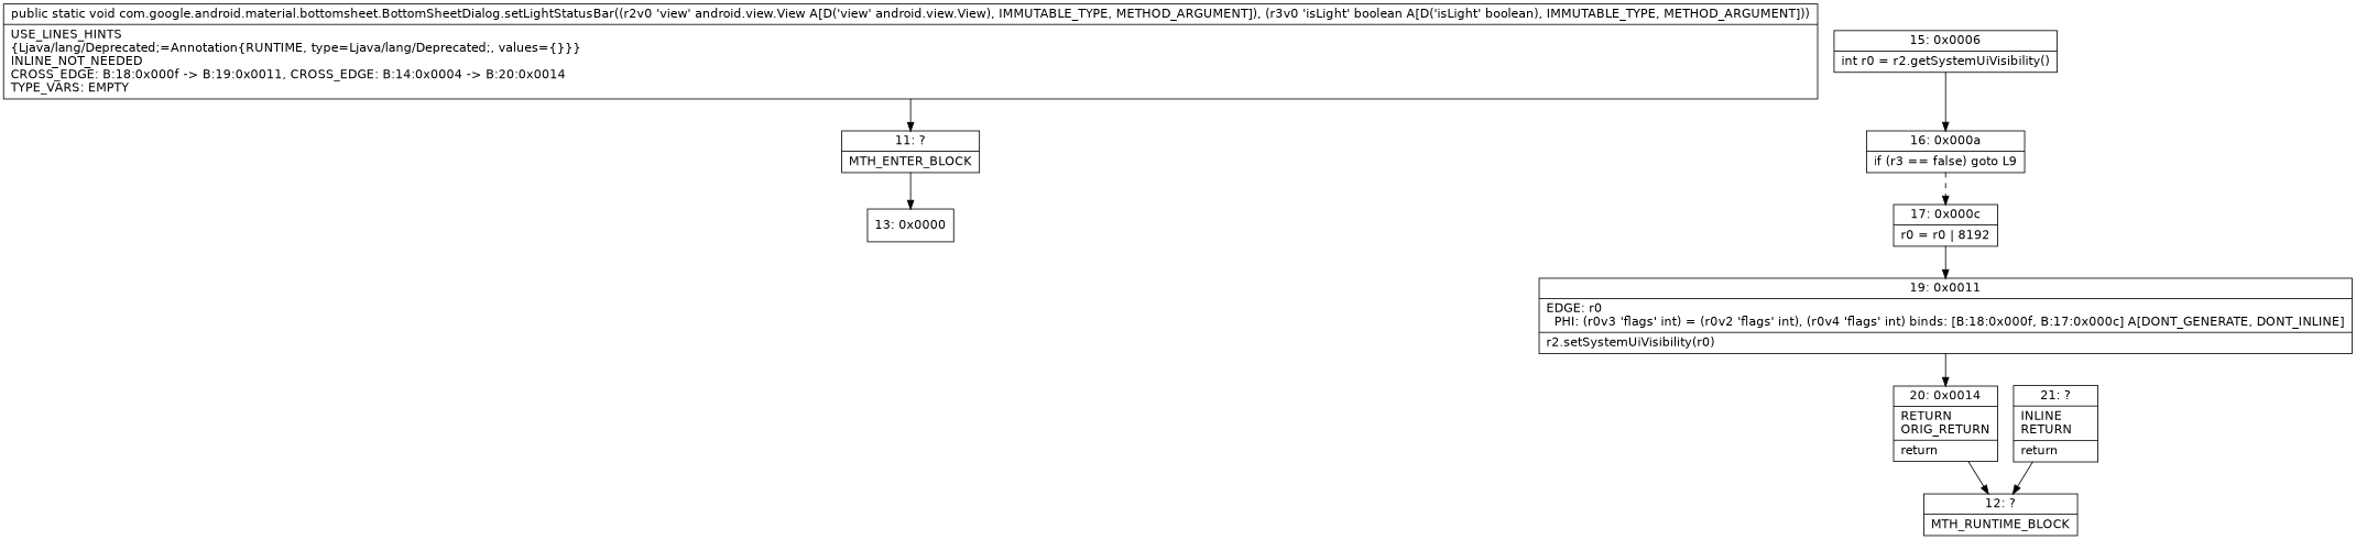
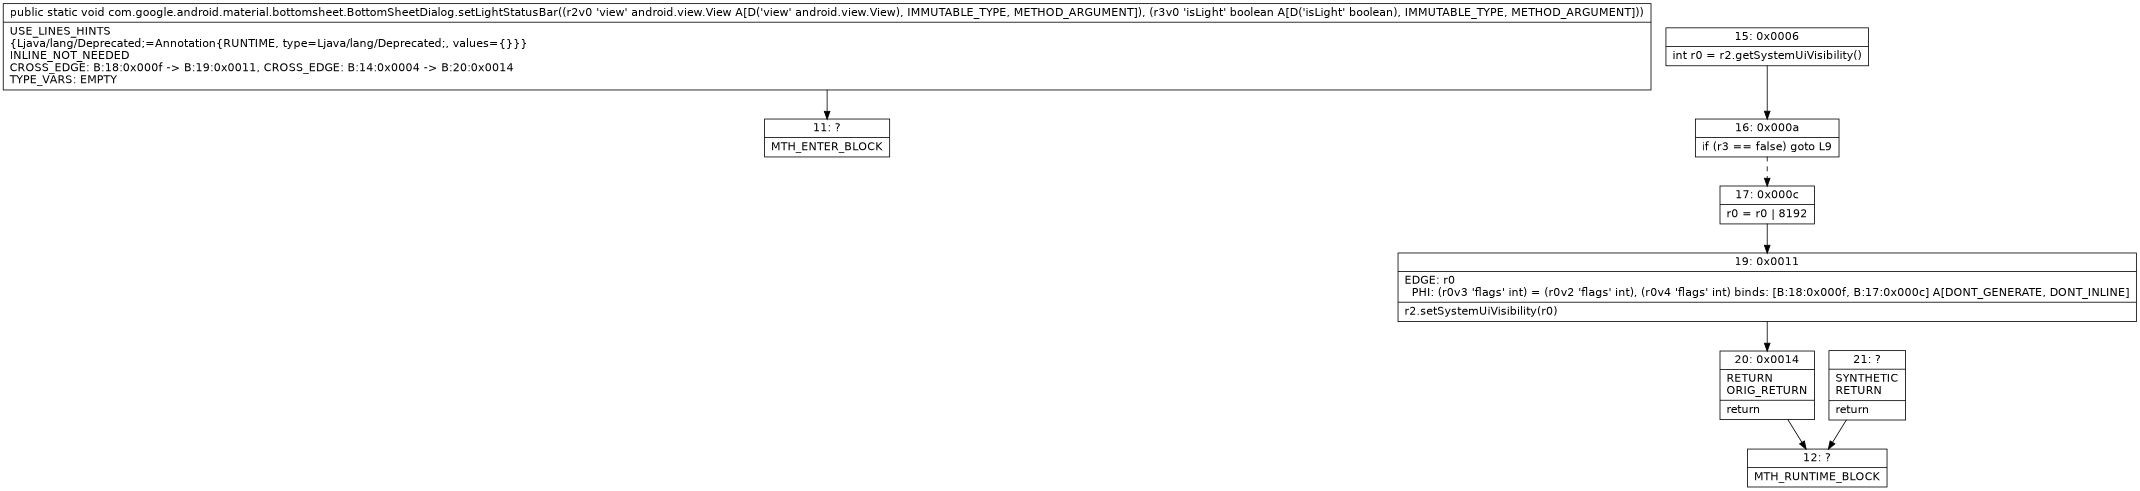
  digraph {
    fontname="DejaVu Sans"
    node [fontname="DejaVu Sans" shape=record]
    edge [fontname="DejaVu Sans"]
    n1 [label="{11\:\ ?|MTH_ENTER_BLOCK\l}"]
-   n2 [label="{13\:\ 0x0000}"]
    n3 [label="{15\:\ 0x0006|int r0 = r2.getSystemUiVisibility()\l}"]
    n4 [label="{16\:\ 0x000a|if (r3 == false) goto L9\l}"]
-   n5 [label="{21\:\ ?|INLINE\lRETURN\l|return\l}"]
+   n5 [label="{21\:\ ?|SYNTHETIC\lRETURN\l|return\l}"]
    n6 [label="{12\:\ ?|MTH_RUNTIME_BLOCK\l}"]
    n7 [label="{17\:\ 0x000c|r0 = r0 \| 8192\l}"]
    n8 [label="{19\:\ 0x0011|EDGE: r0 \l  PHI: (r0v3 'flags' int) = (r0v2 'flags' int), (r0v4 'flags' int) binds: [B:18:0x000f, B:17:0x000c] A[DONT_GENERATE, DONT_INLINE]\l|r2.setSystemUiVisibility(r0)\l}"]
    n9 [label="{20\:\ 0x0014|RETURN\lORIG_RETURN\l|return\l}"]
    n10 [label="{public static void com.google.android.material.bottomsheet.BottomSheetDialog.setLightStatusBar((r2v0 'view' android.view.View A[D('view' android.view.View), IMMUTABLE_TYPE, METHOD_ARGUMENT]), (r3v0 'isLight' boolean A[D('isLight' boolean), IMMUTABLE_TYPE, METHOD_ARGUMENT]))  | USE_LINES_HINTS\l\{Ljava\/lang\/Deprecated;=Annotation\{RUNTIME, type=Ljava\/lang\/Deprecated;, values=\{\}\}\}\lINLINE_NOT_NEEDED\lCROSS_EDGE: B:18:0x000f \-\> B:19:0x0011, CROSS_EDGE: B:14:0x0004 \-\> B:20:0x0014\lTYPE_VARS: EMPTY\l}"]
-   n1 -> n2
    n3 -> n4
    n4 -> n7 [style=dashed]
    n5 -> n6
    n7 -> n8
    n8 -> n9
    n9 -> n6
    n10 -> n1
  }
